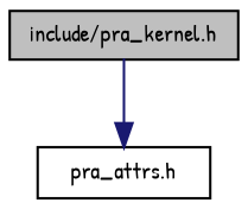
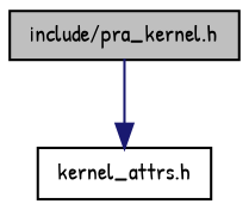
  digraph {
    fontname="Patrick Hand"
    node [color=black fontname="Patrick Hand" fontsize=10 shape=record]
    n1 [fillcolor=grey75 fontcolor=black height=0.2 label="include/pra_kernel.h" style=filled width=0.4]
-   n2 [height=0.2 label="pra_attrs.h" width=0.4]
+   n2 [height=0.2 label="kernel_attrs.h" width=0.4]
    n1 -> n2 [color=midnightblue fontname="Patrick Hand" fontsize=10 labelfontname=Helvetica labelfontsize=10 style=solid]
  }
